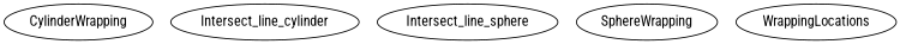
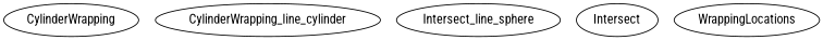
  digraph {
    fontname="Roboto Condensed"
    node [fontname="Roboto Condensed"]
    CylinderWrapping
-   Intersect_line_cylinder
+   Intersect_line_cylinder [label=CylinderWrapping_line_cylinder]
    Intersect_line_sphere
-   SphereWrapping
+   SphereWrapping [label=Intersect]
    WrappingLocations
  }
